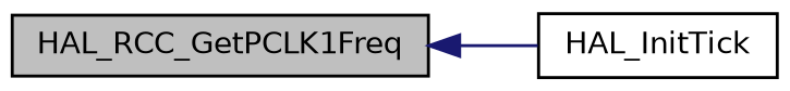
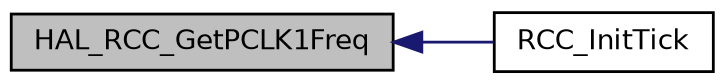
  digraph {
    rankdir=LR
    node [color=black fontname=Helvetica fontsize=10 shape=record style=filled]
    n1 [fillcolor=grey75 fontcolor=black height=0.2 label=HAL_RCC_GetPCLK1Freq width=0.4]
-   n2 [fillcolor=white height=0.2 label=HAL_InitTick width=0.4]
+   n2 [fillcolor=white height=0.2 label=RCC_InitTick width=0.4]
    n1 -> n2 [color=midnightblue dir=back fontname=Helvetica fontsize=10 labelfontname=Helvetica labelfontsize=10 style=solid]
  }
